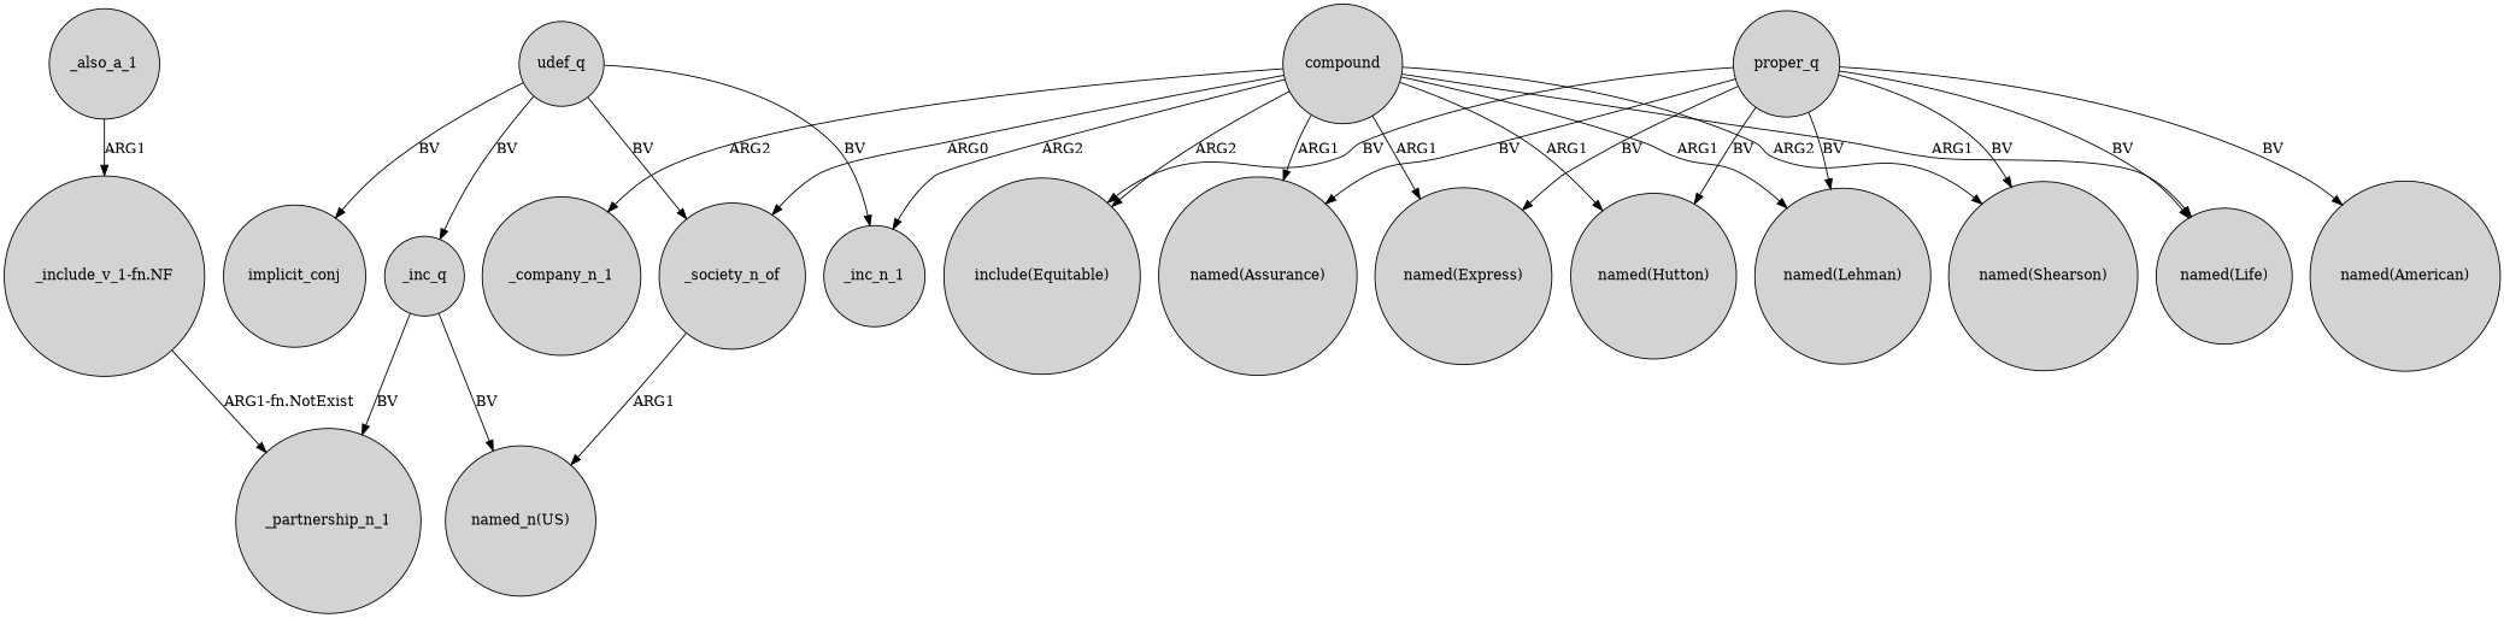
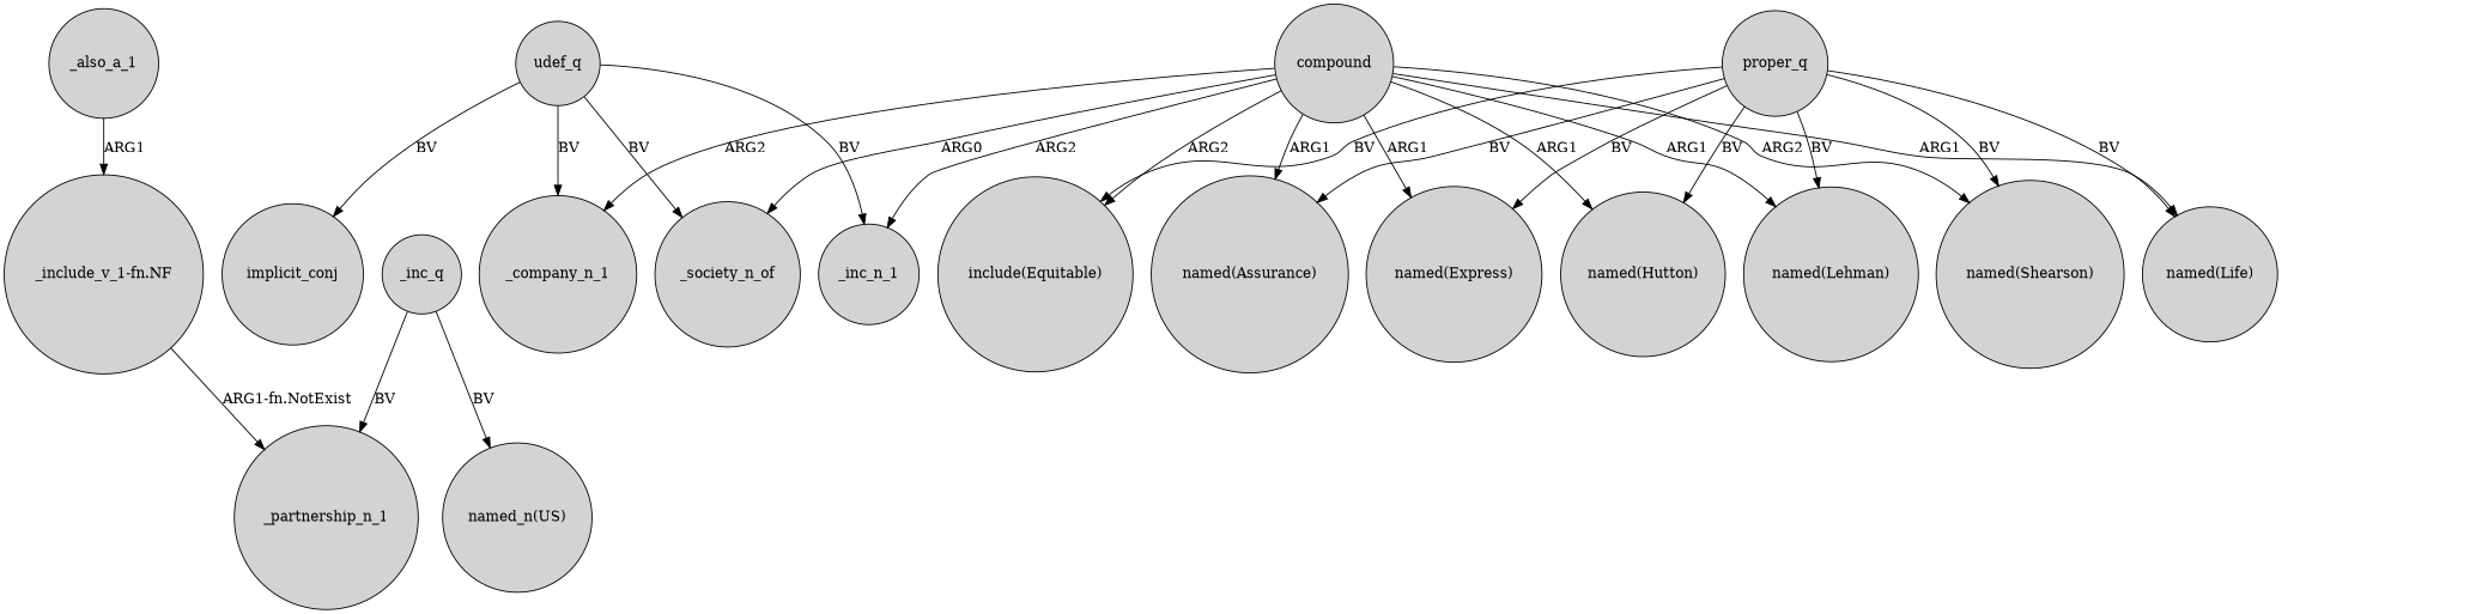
  digraph {
    fontname="DejaVu Serif"
    node [fontname="DejaVu Serif" shape=circle style=filled]
    edge [fontname="DejaVu Serif"]
    n1 [label=_inc_q]
    _partnership_n_1
    "named_n(US)"
    _society_n_of
    udef_q
    _inc_n_1
    _company_n_1
    implicit_conj
    proper_q
    "named(Shearson)"
-   "named(American)"
    "named(Express)"
    n13 [label="include(Equitable)"]
    "named(Assurance)"
    "named(Lehman)"
    "named(Hutton)"
    "named(Life)"
    compound
    "_include_v_1-fn.NF"
    _also_a_1
    n1 -> _partnership_n_1 [label=BV]
    n1 -> "named_n(US)" [label=BV]
-   _society_n_of -> "named_n(US)" [label=ARG1]
    udef_q -> _society_n_of [label=BV]
    udef_q -> _inc_n_1 [label=BV]
-   udef_q -> n1 [label=BV]
+   udef_q -> _company_n_1 [label=BV]
    udef_q -> implicit_conj [label=BV]
    proper_q -> "named(Shearson)" [label=BV]
-   proper_q -> "named(American)" [label=BV]
    proper_q -> "named(Express)" [label=BV]
    proper_q -> n13 [label=BV]
    proper_q -> "named(Assurance)" [label=BV]
    proper_q -> "named(Lehman)" [label=BV]
    proper_q -> "named(Hutton)" [label=BV]
    proper_q -> "named(Life)" [label=BV]
    compound -> _society_n_of [label=ARG0]
    compound -> _inc_n_1 [label=ARG2]
    compound -> _company_n_1 [label=ARG2]
    compound -> "named(Shearson)" [label=ARG2]
    compound -> "named(Express)" [label=ARG1]
    compound -> n13 [label=ARG2]
    compound -> "named(Assurance)" [label=ARG1]
    compound -> "named(Lehman)" [label=ARG1]
    compound -> "named(Hutton)" [label=ARG1]
    compound -> "named(Life)" [label=ARG1]
    "_include_v_1-fn.NF" -> _partnership_n_1 [label="ARG1-fn.NotExist"]
    _also_a_1 -> "_include_v_1-fn.NF" [label=ARG1]
  }
